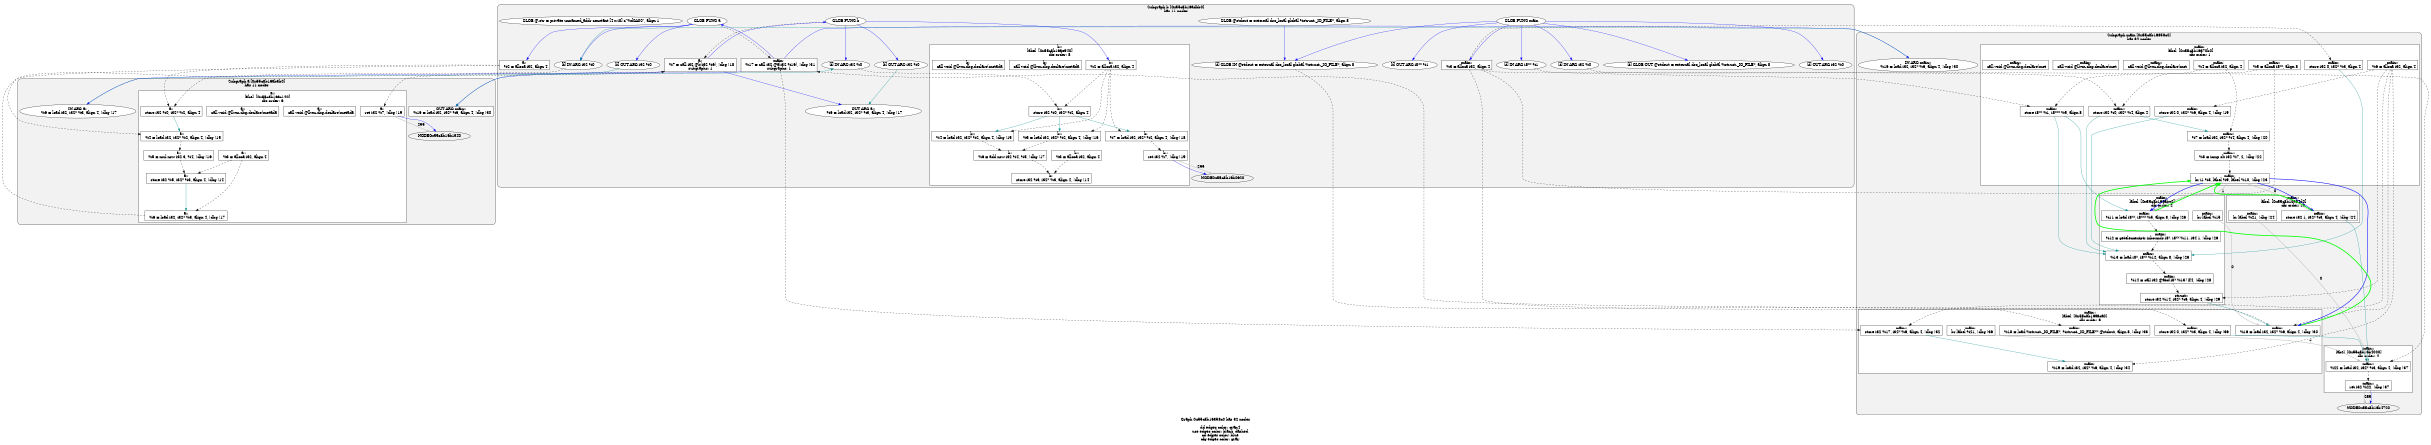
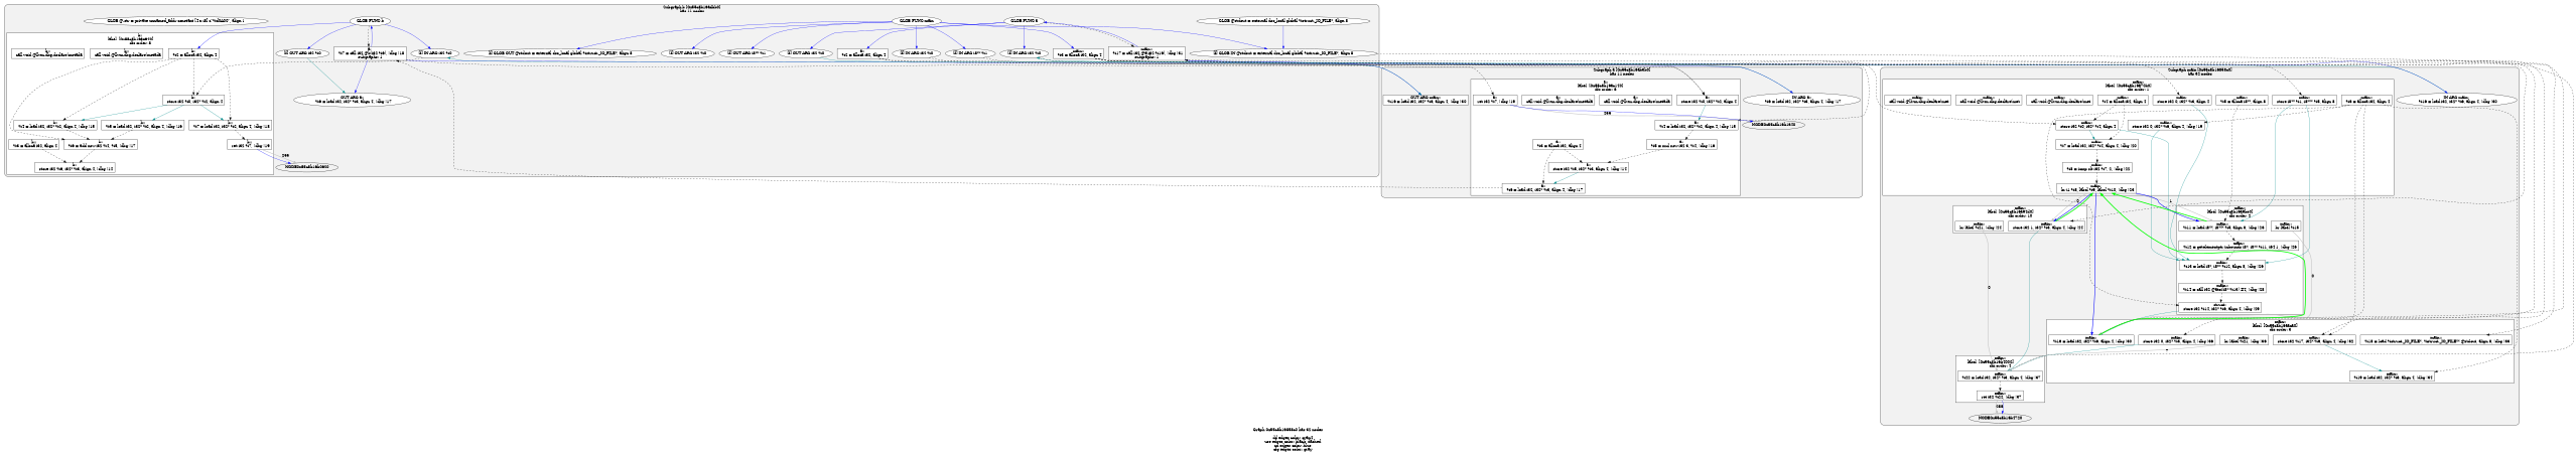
  digraph {
    compound=true
    label="Graph 0x55c8b16858c0 has 32 nodes\n\n	dd edges color: cyan4\n	use edges color: black, dashed\n	cd edges color: blue\n	cfg edges color: gray"
    node [fillcolor=white shape=rect style=filled]
    edge [color=black rank=max]
    n1 [label="b::\n  store i32 %0, i32* %2, align 4"]
    n2 [label="b::\n  %2 = alloca i32, align 4"]
    n3 [label="b::\n  %3 = alloca i32, align 4"]
    n4 [label="b::\n  call void @llvm.dbg.declare(metada"]
    n5 [label="b::\n  call void @llvm.dbg.declare(metada"]
    n6 [label="b::\n  %4 = load i32, i32* %2, align 4, !dbg !15"]
    n7 [label="b::\n  %5 = load i32, i32* %2, align 4, !dbg !16"]
    n8 [label="b::\n  %6 = add nsw i32 %4, %5, !dbg !17"]
    n9 [label="b::\n  store i32 %6, i32* %3, align 4, !dbg !14"]
    n10 [label="b::\n  %7 = load i32, i32* %2, align 4, !dbg !18"]
    n11 [label="b::\n  ret i32 %7, !dbg !19"]
    n12 [label="[f] IN ARG i32 %0" shape=""]
    n13 [label="[f] OUT ARG i32 %0" shape=""]
    n14 [label="OUT ARG a::\n  %6 = load i32, i32* %3, align 4, !dbg !17" shape=""]
    NODE0x55c8b16b0620 [fillcolor="" shape="" style=""]
    n16 [label="GLOB FUNC b" shape=""]
    n17 [label="a::\n  %7 = call i32 @b(i32 %6), !dbg !18\nsubgraphs: 1"]
    n18 [label="GLOB FUNC a" shape=""]
    n19 [label="main::\n  %17 = call i32 @a(i32 %16), !dbg !31\nsubgraphs: 1"]
    n20 [label="[f] IN ARG i32 %0" shape=""]
    n21 [label="[f] OUT ARG i32 %0" shape=""]
    n22 [label="a::\n  %2 = alloca i32, align 4"]
    n23 [label="GLOB FUNC main" shape=""]
    n24 [label="[f] IN ARG i32 %0" shape=""]
    n25 [label="[f] OUT ARG i32 %0" shape=""]
    n26 [label="[f] IN ARG i8** %1" shape=""]
    n27 [label="[f] OUT ARG i8** %1" shape=""]
    n28 [label="main::\n  %3 = alloca i32, align 4"]
    n29 [label="[f] GLOB IN @stdout = external dso_local global %struct._IO_FILE*, align 8" shape=""]
    n30 [label="[f] GLOB OUT @stdout = external dso_local global %struct._IO_FILE*, align 8" shape=""]
    n31 [label="GLOB @stdout = external dso_local global %struct._IO_FILE*, align 8" shape=""]
    n32 [label="GLOB @.str = private unnamed_addr constant [4 x i8] c\"%d\0A\00\", align 1" shape=""]
    n33 [label="a::\n  store i32 %0, i32* %2, align 4"]
    n34 [label="a::\n  %3 = alloca i32, align 4"]
    n35 [label="a::\n  call void @llvm.dbg.declare(metada"]
    n36 [label="a::\n  call void @llvm.dbg.declare(metada"]
    n37 [label="a::\n  %4 = load i32, i32* %2, align 4, !dbg !15"]
    n38 [label="a::\n  %5 = mul nsw i32 3, %4, !dbg !16"]
    n39 [label="a::\n  store i32 %5, i32* %3, align 4, !dbg !14"]
    n40 [label="a::\n  %6 = load i32, i32* %3, align 4, !dbg !17"]
    n41 [label="a::\n  ret i32 %7, !dbg !19"]
    n42 [label="IN ARG a::\n  %6 = load i32, i32* %3, align 4, !dbg !17" shape=""]
    n43 [label="OUT ARG main::\n  %16 = load i32, i32* %6, align 4, !dbg !30" shape=box]
    NODE0x55c8b16b1a40 [fillcolor="" shape="" style=""]
    n45 [label="main::\n  store i32 %0, i32* %4, align 4"]
    n46 [label="main::\n  store i8** %1, i8*** %5, align 8"]
    n47 [label="main::\n  %4 = alloca i32, align 4"]
    n48 [label="main::\n  %5 = alloca i8**, align 8"]
    n49 [label="main::\n  %6 = alloca i32, align 4"]
    n50 [label="main::\n  store i32 0, i32* %3, align 4"]
    n51 [label="main::\n  call void @llvm.dbg.declare(met"]
    n52 [label="main::\n  call void @llvm.dbg.declare(met"]
    n53 [label="main::\n  call void @llvm.dbg.declare(met"]
    n54 [label="main::\n  store i32 0, i32* %6, align 4, !dbg !19"]
    n55 [label="main::\n  %7 = load i32, i32* %4, align 4, !dbg !20"]
    n56 [label="main::\n  %8 = icmp slt i32 %7, 2, !dbg !22"]
    n57 [label="main::\n  br i1 %8, label %9, label %10, !dbg !23"]
    n58 [label="main::\n  store i32 1, i32* %3, align 4, !dbg !24"]
    n59 [label="main::\n  br label %21, !dbg !24"]
    n60 [label="main::\n  %11 = load i8**, i8*** %5, align 8, !dbg !26"]
    n61 [label="main::\n  %12 = getelementptr inbounds i8*, i8** %11, i64 1, !dbg !26"]
    n62 [label="main::\n  %13 = load i8*, i8** %12, align 8, !dbg !26"]
    n63 [label="main::\n  %14 = call i32 @atoi(i8* %13) #4, !dbg !28"]
    n64 [label="struct::\n  store i32 %14, i32* %6, align 4, !dbg !29"]
    n65 [label="main::\n  br label %15"]
    n66 [label="main::\n  %18 = load %struct._IO_FILE*, %struct._IO_FILE** @stdout, align 8, !dbg !33"]
    n67 [label="main::\n  %16 = load i32, i32* %6, align 4, !dbg !30"]
    n68 [label="main::\n  store i32 %17, i32* %6, align 4, !dbg !32"]
    n69 [label="main::\n  %19 = load i32, i32* %6, align 4, !dbg !34"]
    n70 [label="main::\n  store i32 0, i32* %3, align 4, !dbg !36"]
    n71 [label="main::\n  br label %21, !dbg !36"]
    n72 [label="main::\n  %22 = load i32, i32* %3, align 4, !dbg !37"]
    n73 [label="main::\n  ret i32 %22, !dbg !37"]
    n74 [label="IN ARG main::\n  %16 = load i32, i32* %6, align 4, !dbg !30" shape=""]
    NODE0x55c8b16b4720 [fillcolor="" shape="" style=""]
    subgraph cluster_1 {
      fillcolor=gray95
      label="Subgraph b [0x55c8b16adbb0]\nhas 11 nodes\n"
      style="filled, rounded"
      n12
      n13
      n14
      NODE0x55c8b16b0620
      n16
      n17
      n18
      n19
      n20
      n21
      n22
      n23
      n24
      n25
      n26
      n27
      n28
      n29
      n30
      n31
      n32
      subgraph cluster_2 {
        fillcolor=white
        label="b::\nlabel  [0x55c8b16ae940]		\ndfs order: 8"
        style=filled
        n1
        n2
        n3
        n4
        n5
        n6
        n7
        n8
        n9
        n10
        n11
      }
    }
    subgraph cluster_3 {
      fillcolor=gray95
      label="Subgraph a [0x55c8b16ab3b0]\nhas 11 nodes\n"
      style="filled, rounded"
      n42
      n43
      NODE0x55c8b16b1a40
      subgraph cluster_4 {
        fillcolor=white
        label="a::\nlabel  [0x55c8b16ac140]		\ndfs order: 6"
        style=filled
        n33
        n34
        n35
        n36
        n37
        n38
        n39
        n40
        n41
      }
    }
    subgraph cluster_5 {
      fillcolor=gray95
      label="Subgraph main [0x55c8b16858c0]\nhas 32 nodes\n"
      style="filled, rounded"
      n74
      NODE0x55c8b16b4720
      subgraph cluster_6 {
        fillcolor=white
        label="main::\nlabel  [0x55c8b16a70b0]		\ndfs order: 1"
        style=filled
        n45
        n46
        n47
        n48
        n49
        n50
        n51
        n52
        n53
        n54
        n55
        n56
        n57
      }
      subgraph cluster_7 {
        fillcolor=white
        label="main::\nlabel  [0x55c8b16a94d0]		\ndfs order: 10"
        style=filled
        n58
        n59
      }
      subgraph cluster_8 {
        fillcolor=white
        label="main::\nlabel  [0x55c8b16a9be0]		\ndfs order: 2"
        style=filled
        n60
        n61
        n62
        n63
        n64
        n65
      }
      subgraph cluster_9 {
        fillcolor=white
        label="main::\nlabel  [0x55c8b16aaca0]		\ndfs order: 3"
        style=filled
        n66
        n67
        n68
        n69
        n70
        n71
      }
      subgraph cluster_10 {
        fillcolor=white
        label="main::\nlabel  [0x55c8b16b4000]		\ndfs order: 4"
        style=filled
        n72
        n73
      }
    }
    n1 -> n6 [color=cyan4]
    n1 -> n7 [color=cyan4]
    n1 -> n10 [color=cyan4]
    n2 -> n1 [style=dashed]
    n2 -> n6 [style=dashed]
-   n2 -> n7 [style=dashed]
+   n2 -> n8 [style=dashed]
    n2 -> n10 [style=dashed]
    n3 -> n9 [style=dashed]
    n6 -> n8 [style=dashed]
    n7 -> n8 [style=dashed]
    n8 -> n9 [style=dashed]
    n10 -> n11 [style=dashed]
    n11 -> NODE0x55c8b16b0620 [color=gray label=255 penwidth=2 rank=""]
    n11 -> NODE0x55c8b16b0620 [color=blue rank=""]
    n12 -> n1 [style=dashed]
    n13 -> n14 [color=cyan4]
    n16 -> n2 [color=blue rank=""]
    n16 -> n12 [color=blue rank=""]
    n16 -> n13 [color=blue rank=""]
    n16 -> n17 [style=dashed]
    n17 -> n14 [color=blue rank=""]
    n17 -> n16 [color=blue rank=""]
    n17 -> n41 [style=dashed]
    n17 -> n42 [color=blue rank=""]
    n18 -> n19 [style=dashed]
    n18 -> n20 [color=blue rank=""]
    n18 -> n21 [color=blue rank=""]
    n18 -> n22 [color=blue rank=""]
    n19 -> n18 [color=blue rank=""]
    n19 -> n43 [color=blue rank=""]
    n19 -> n68 [style=dashed]
    n19 -> n74 [color=blue rank=""]
    n20 -> n33 [style=dashed]
    n21 -> n43 [color=cyan4]
    n22 -> n33 [style=dashed]
    n22 -> n37 [style=dashed]
    n23 -> n24 [color=blue rank=""]
    n23 -> n25 [color=blue rank=""]
    n23 -> n26 [color=blue rank=""]
    n23 -> n27 [color=blue rank=""]
    n23 -> n28 [color=blue rank=""]
    n23 -> n29 [color=blue rank=""]
    n23 -> n30 [color=blue rank=""]
    n24 -> n45 [style=dashed]
    n26 -> n46 [style=dashed]
    n28 -> n50 [style=dashed]
    n28 -> n58 [style=dashed]
    n28 -> n70 [style=dashed]
    n28 -> n72 [style=dashed]
    n29 -> n66 [style=dashed]
    n31 -> n29 [color=blue rank=""]
    n33 -> n37 [color=cyan4]
    n34 -> n39 [style=dashed]
    n34 -> n40 [style=dashed]
    n37 -> n38 [style=dashed]
    n38 -> n39 [style=dashed]
    n39 -> n40 [color=cyan4]
    n40 -> n17 [style=dashed]
    n41 -> NODE0x55c8b16b1a40 [color=gray label=255 penwidth=2 rank=""]
    n41 -> NODE0x55c8b16b1a40 [color=blue rank=""]
    n42 -> n12 [color=cyan4]
    n45 -> n55 [color=cyan4]
    n45 -> n62 [color=cyan4]
    n46 -> n60 [color=cyan4]
    n46 -> n62 [color=cyan4]
    n47 -> n45 [style=dashed]
    n47 -> n55 [style=dashed]
-   n48 -> n46 [style=dashed]
    n48 -> n60 [style=dashed]
    n49 -> n54 [style=dashed]
    n49 -> n64 [style=dashed]
    n49 -> n67 [style=dashed]
    n49 -> n68 [style=dashed]
    n49 -> n69 [style=dashed]
    n50 -> n62 [color=cyan4]
    n54 -> n62 [color=cyan4]
    n55 -> n56 [style=dashed]
    n56 -> n57 [style=dashed]
    n57 -> n58 [color=gray label=0 penwidth=2 rank=""]
    n57 -> n58 [color=blue penwidth=2 rank=""]
    n57 -> n60 [color=gray label=1 penwidth=2 rank=""]
    n57 -> n60 [color=blue penwidth=2 rank=""]
    n57 -> n67 [color=blue penwidth=2 rank=""]
    n58 -> n57 [color=green constraint=false penwidth=3 rank=""]
    n58 -> n72 [color=cyan4]
    n59 -> n72 [color=gray label=0 penwidth=2 rank=""]
    n60 -> n57 [color=green constraint=false penwidth=3 rank=""]
    n60 -> n61 [style=dashed]
    n61 -> n62 [style=dashed]
    n62 -> n63 [style=dashed]
    n63 -> n64 [style=dashed]
    n64 -> n67 [color=cyan4]
    n65 -> n67 [color=gray label=0 penwidth=2 rank=""]
    n67 -> n19 [style=dashed]
    n67 -> n57 [color=green constraint=false penwidth=3 rank=""]
    n68 -> n69 [color=cyan4]
    n70 -> n72 [color=cyan4]
    n71 -> n72 [color=gray label=7 penwidth=2 rank=""]
    n72 -> n73 [style=dashed]
    n73 -> NODE0x55c8b16b4720 [color=gray label=255 penwidth=2 rank=""]
    n73 -> NODE0x55c8b16b4720 [color=blue rank=""]
    n74 -> n20 [color=cyan4]
  }
